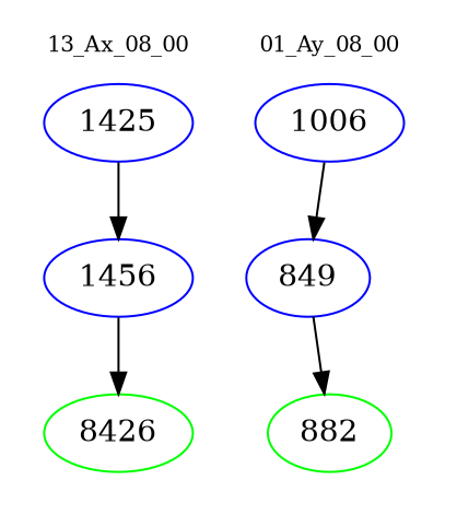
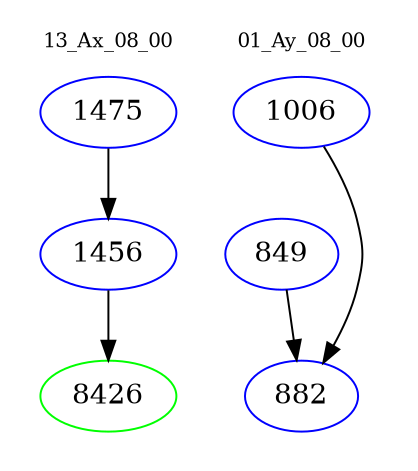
  digraph {
    node [color=blue]
    edge [color=black]
-   n1 [label=1425]
+   n1 [label=1475]
    n2 [label=1456]
    n3 [color=green label=8426]
    n4 [label=1006]
    n5 [label=849]
-   n6 [color=green label=882]
+   n6 [label=882]
    subgraph cluster_1 {
      color=white
      fontsize=10
      label="13_Ax_08_00"
      n1
      n2
      n3
    }
    subgraph cluster_2 {
      color=white
      fontsize=10
      label="01_Ay_08_00"
      n4
      n5
      n6
    }
    n1 -> n2
    n2 -> n3
-   n4 -> n5
+   n4 -> n6
    n5 -> n6
  }
